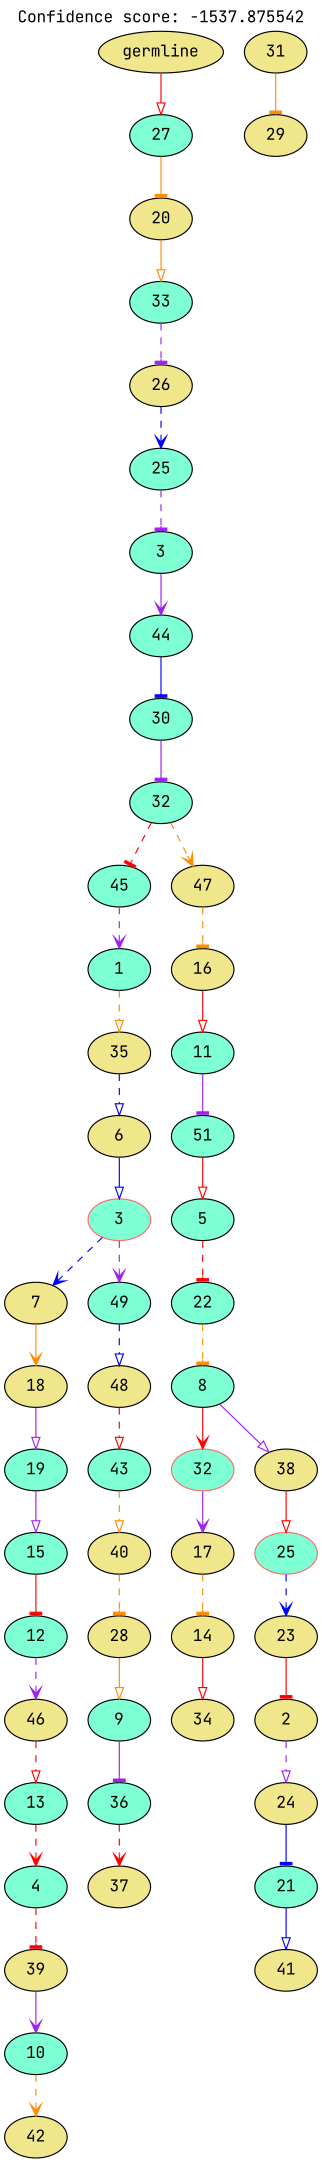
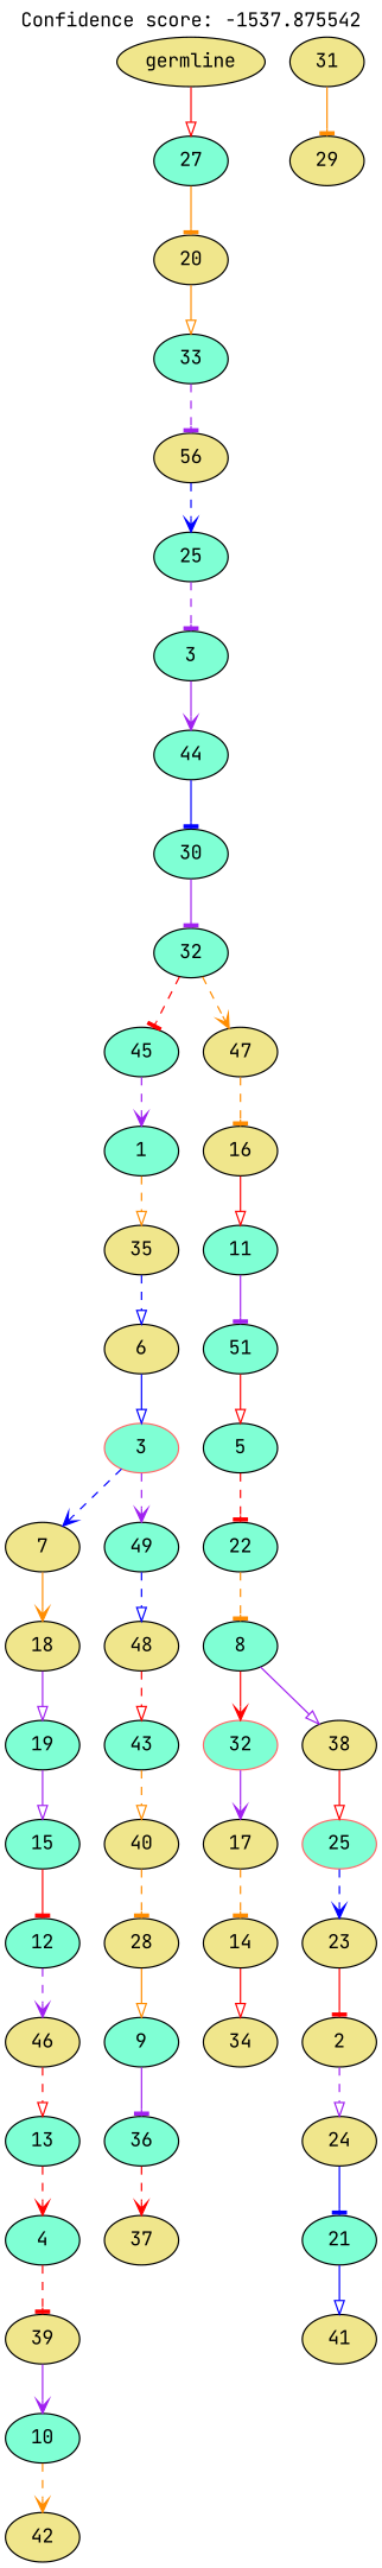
  digraph {
    fontname="JetBrains Mono"
    label="Confidence score: -1537.875542"
    labelloc=t
    node [fillcolor=aquamarine fontname="JetBrains Mono" style=filled]
    edge [arrowhead=onormal color=purple fontname="JetBrains Mono" style=dashed]
    n1 [label=10]
    n2 [fillcolor=khaki label=42]
    n3 [fillcolor=khaki label=39]
    n4 [label=4]
    n5 [label=13]
    n6 [fillcolor=khaki label=46]
    n7 [label=12]
    n8 [label=15]
    n9 [label=19]
    n10 [fillcolor=khaki label=18]
    n11 [fillcolor=khaki label=7]
    n12 [label=36]
    n13 [fillcolor=khaki label=37]
    n14 [label=9]
    n15 [fillcolor=khaki label=28]
    n16 [fillcolor=khaki label=40]
    n17 [label=43]
    n18 [fillcolor=khaki label=48]
    n19 [label=49]
    n20 [color=indianred1 label=3]
    n21 [fillcolor=khaki label=6]
    n22 [fillcolor=khaki label=35]
    n23 [label=1]
    n24 [label=45]
    n25 [fillcolor=khaki label=31]
    n26 [fillcolor=khaki label=29]
    n27 [fillcolor=khaki label=34]
    n28 [fillcolor=khaki label=14]
    n29 [fillcolor=khaki label=17]
    n30 [color=indianred1 label=32]
    n31 [label=21]
    n32 [fillcolor=khaki label=41]
    n33 [fillcolor=khaki label=24]
    n34 [fillcolor=khaki label=2]
    n35 [fillcolor=khaki label=23]
    n36 [color=indianred1 label=25]
    n37 [fillcolor=khaki label=38]
    n38 [label=8]
    n39 [label=22]
    n40 [label=5]
    n41 [label=51]
    n42 [label=11]
    n43 [fillcolor=khaki label=16]
    n44 [fillcolor=khaki label=47]
    n45 [label=32]
    n46 [label=30]
    n47 [label=44]
    n48 [label=3]
    n49 [label=25]
-   n50 [fillcolor=khaki label=26]
+   n50 [fillcolor=khaki label=56]
    n51 [label=33]
    n52 [fillcolor=khaki label=20]
    n53 [label=27]
    n54 [fillcolor=khaki label=germline]
    n1 -> n2 [arrowhead=vee color=darkorange]
    n3 -> n1 [arrowhead=vee style=solid]
    n4 -> n3 [arrowhead=tee color=red]
    n5 -> n4 [arrowhead=vee color=red]
    n6 -> n5 [color=red]
    n7 -> n6 [arrowhead=vee]
    n8 -> n7 [arrowhead=tee color=red style=solid]
    n9 -> n8 [style=solid]
    n10 -> n9 [style=solid]
    n11 -> n10 [arrowhead=vee color=darkorange style=solid]
    n12 -> n13 [arrowhead=vee color=red]
    n14 -> n12 [arrowhead=tee style=solid]
    n15 -> n14 [color=darkorange style=solid]
    n16 -> n15 [arrowhead=tee color=darkorange]
    n17 -> n16 [color=darkorange]
    n18 -> n17 [color=red]
    n19 -> n18 [color=blue]
    n20 -> n11 [arrowhead=vee color=blue]
    n20 -> n19 [arrowhead=vee]
    n21 -> n20 [color=blue style=solid]
    n22 -> n21 [color=blue]
    n23 -> n22 [color=darkorange]
    n24 -> n23 [arrowhead=vee]
    n25 -> n26 [arrowhead=tee color=darkorange style=solid]
    n28 -> n27 [color=red style=solid]
    n29 -> n28 [arrowhead=tee color=darkorange]
    n30 -> n29 [arrowhead=vee style=solid]
    n31 -> n32 [color=blue style=solid]
    n33 -> n31 [arrowhead=tee color=blue style=solid]
    n34 -> n33
    n35 -> n34 [arrowhead=tee color=red style=solid]
    n36 -> n35 [arrowhead=vee color=blue]
    n37 -> n36 [color=red style=solid]
    n38 -> n30 [arrowhead=vee color=red style=solid]
    n38 -> n37 [style=solid]
    n39 -> n38 [arrowhead=tee color=darkorange]
    n40 -> n39 [arrowhead=tee color=red]
    n41 -> n40 [color=red style=solid]
    n42 -> n41 [arrowhead=tee style=solid]
    n43 -> n42 [color=red style=solid]
    n44 -> n43 [arrowhead=tee color=darkorange]
    n45 -> n24 [arrowhead=tee color=red]
    n45 -> n44 [arrowhead=vee color=darkorange]
    n46 -> n45 [arrowhead=tee style=solid]
    n47 -> n46 [arrowhead=tee color=blue style=solid]
    n48 -> n47 [arrowhead=vee style=solid]
    n49 -> n48 [arrowhead=tee]
    n50 -> n49 [arrowhead=vee color=blue]
    n51 -> n50 [arrowhead=tee]
    n52 -> n51 [color=darkorange style=solid]
    n53 -> n52 [arrowhead=tee color=darkorange style=solid]
    n54 -> n53 [color=red style=solid]
  }
